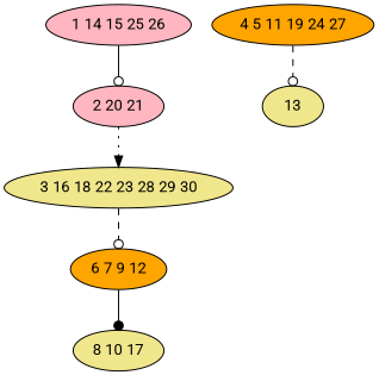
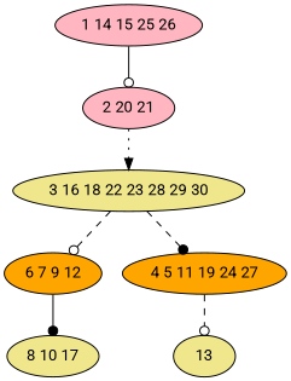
  digraph {
    fontname=Roboto
    node [fillcolor=khaki fontname=Roboto style=filled]
    edge [arrowhead=odot fontname=Roboto style=dashed]
    n1 [fillcolor=lightpink label="1 14 15 25 26"]
    n2 [fillcolor=lightpink label="2 20 21"]
    n3 [label="3 16 18 22 23 28 29 30"]
    n4 [label=13]
    n5 [fillcolor=orange label="6 7 9 12"]
    n6 [fillcolor=orange label="4 5 11 19 24 27"]
    n7 [label="8 10 17"]
    n1 -> n2 [style=solid]
    n2 -> n3 [arrowhead=normal style=dotted]
    n3 -> n5
+   n3 -> n6 [arrowhead=dot]
    n5 -> n7 [arrowhead=dot style=solid]
    n6 -> n4
  }
